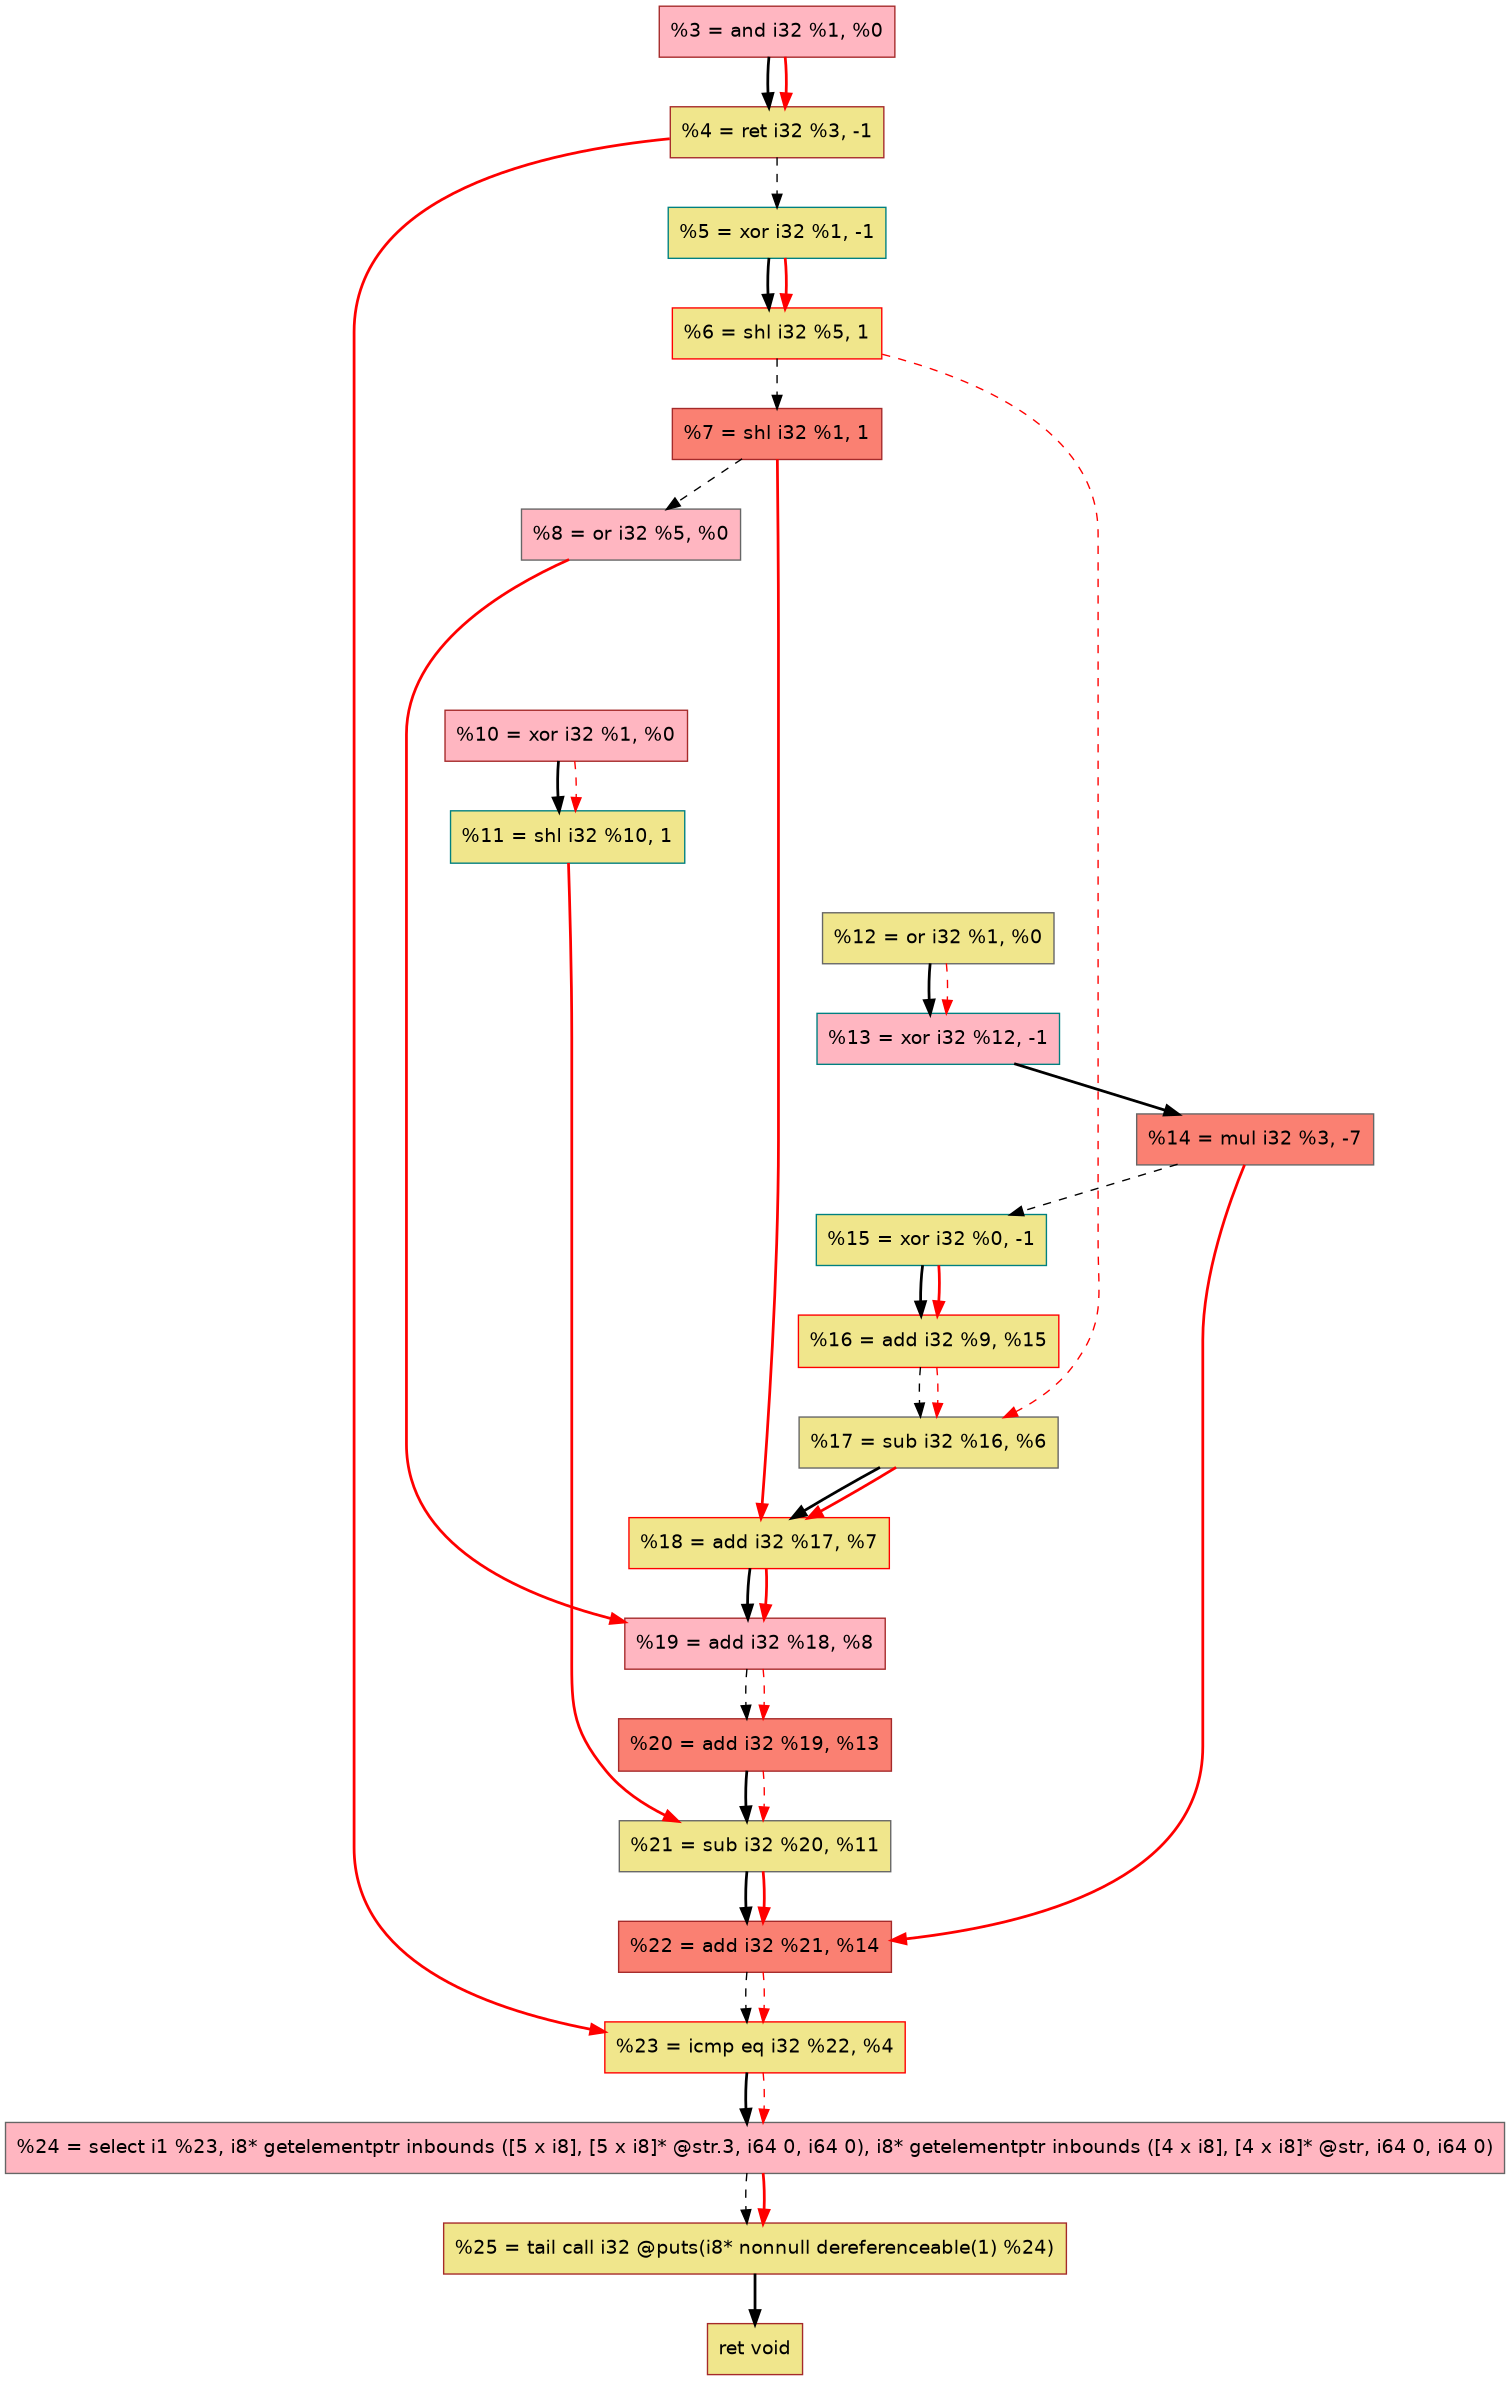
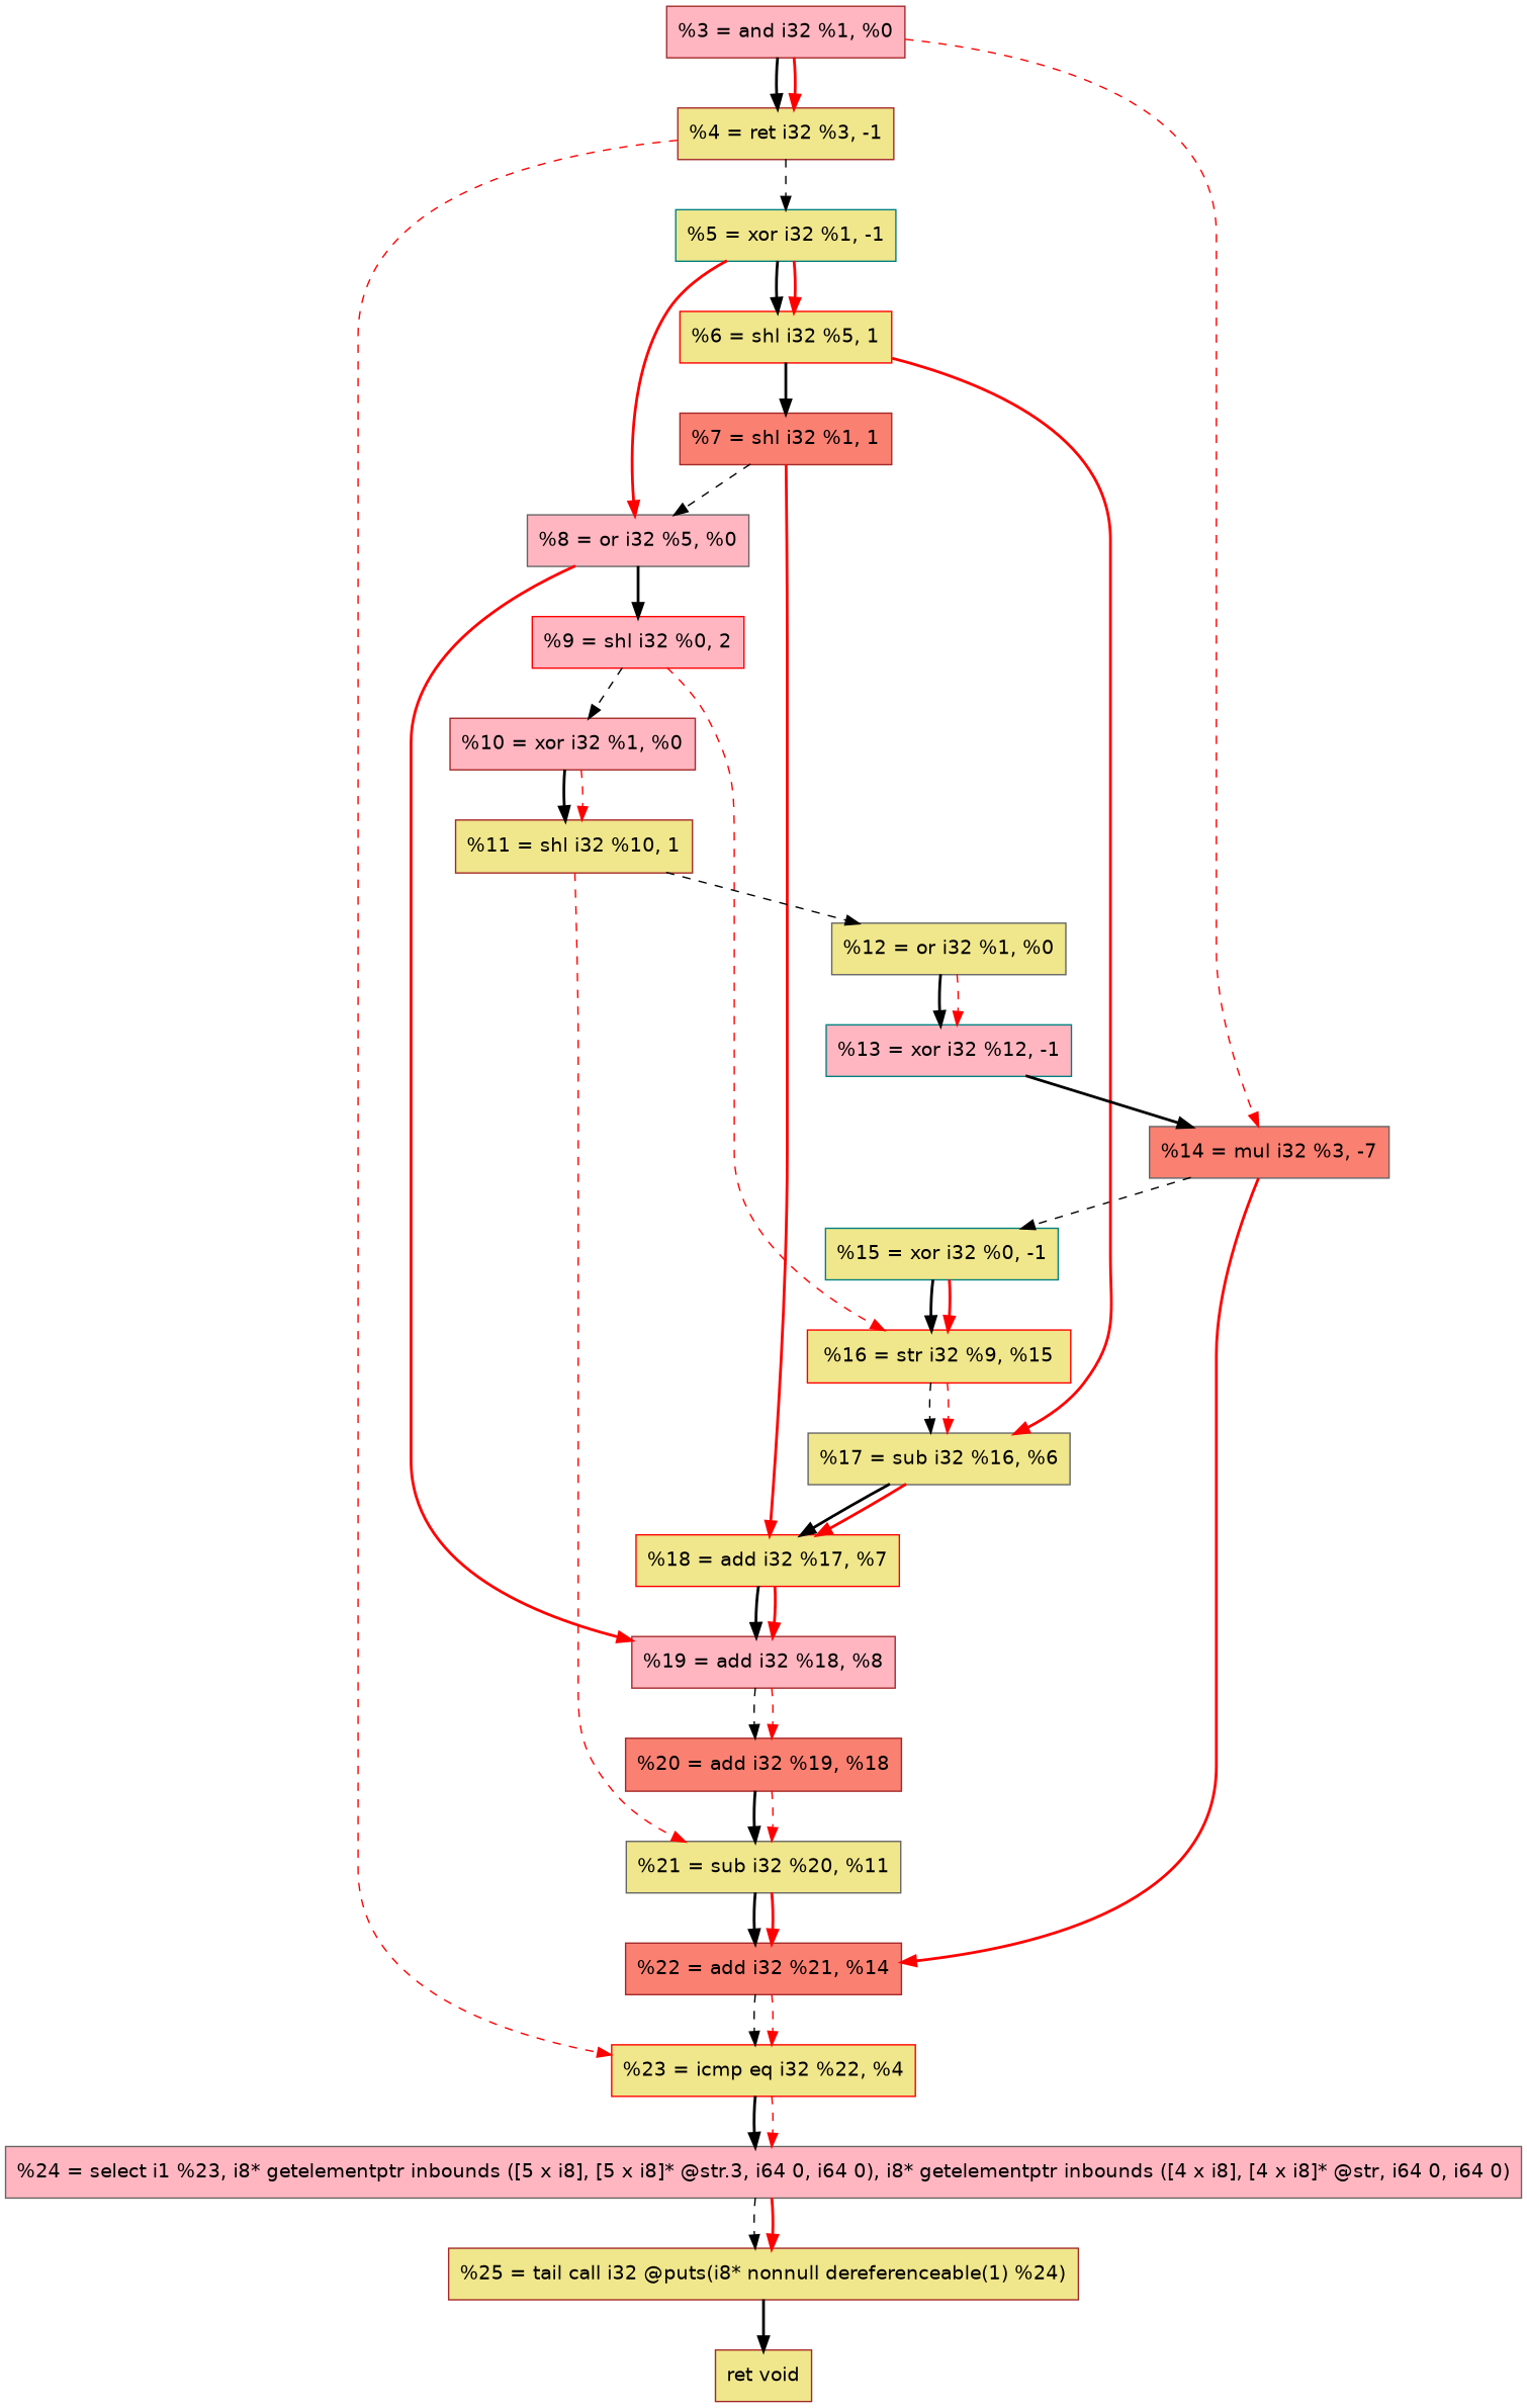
  digraph {
    fontname="DejaVu Sans"
    node [color=brown fillcolor=khaki fontname="DejaVu Sans" shape=record style=filled]
    edge [fontname="DejaVu Sans" style=bold]
    n1 [fillcolor=lightpink label="  %3 = and i32 %1, %0"]
    n2 [label="%4 = ret i32 %3, -1"]
    n3 [color=gray40 fillcolor=salmon label="  %14 = mul i32 %3, -7"]
    n4 [color=teal label="  %5 = xor i32 %1, -1"]
    n5 [color=red label="  %23 = icmp eq i32 %22, %4"]
    n6 [color=teal label="  %15 = xor i32 %0, -1"]
    n7 [fillcolor=salmon label="  %22 = add i32 %21, %14"]
    n8 [color=red label="  %6 = shl i32 %5, 1"]
    n9 [color=gray40 fillcolor=lightpink label="  %8 = or i32 %5, %0"]
    n10 [color=gray40 fillcolor=lightpink label="  %24 = select i1 %23, i8* getelementptr inbounds ([5 x i8], [5 x i8]* @str.3, i64 0, i64 0), i8* getelementptr inbounds ([4 x i8], [4 x i8]* @str, i64 0, i64 0)"]
    n11 [fillcolor=salmon label="  %7 = shl i32 %1, 1"]
    n12 [color=gray40 label="  %17 = sub i32 %16, %6"]
+   n13 [color=red fillcolor=lightpink label="  %9 = shl i32 %0, 2"]
    n14 [fillcolor=lightpink label="  %19 = add i32 %18, %8"]
    n15 [color=red label="  %18 = add i32 %17, %7"]
    n16 [fillcolor=lightpink label="  %10 = xor i32 %1, %0"]
-   n17 [color=red label="  %16 = add i32 %9, %15"]
-   n18 [fillcolor=salmon label="  %20 = add i32 %19, %13"]
-   n19 [color=teal label="  %11 = shl i32 %10, 1"]
+   n17 [color=red label="%16 = str i32 %9, %15"]
+   n18 [fillcolor=salmon label="%20 = add i32 %19, %18"]
+   n19 [label="  %11 = shl i32 %10, 1"]
    n20 [color=gray40 label="  %12 = or i32 %1, %0"]
    n21 [color=gray40 label="  %21 = sub i32 %20, %11"]
    n22 [color=teal fillcolor=lightpink label="  %13 = xor i32 %12, -1"]
    n23 [label="  %25 = tail call i32 @puts(i8* nonnull dereferenceable(1) %24)"]
    n24 [label="  ret void"]
    n1 -> n2
    n1 -> n2 [color=red]
+   n1 -> n3 [color=red style=dashed]
    n2 -> n4 [style=dashed]
-   n2 -> n5 [color=red]
+   n2 -> n5 [color=red style=dashed]
    n3 -> n6 [style=dashed]
    n3 -> n7 [color=red]
    n4 -> n8
    n4 -> n8 [color=red]
+   n4 -> n9 [color=red]
    n5 -> n10
    n5 -> n10 [color=red style=dashed]
    n6 -> n17
    n6 -> n17 [color=red]
    n7 -> n5 [style=dashed]
    n7 -> n5 [color=red style=dashed]
-   n8 -> n11 [style=dashed]
-   n8 -> n12 [color=red style=dashed]
+   n8 -> n11
+   n8 -> n12 [color=red]
+   n9 -> n13
    n9 -> n14 [color=red]
    n10 -> n23 [style=dashed]
    n10 -> n23 [color=red]
    n11 -> n9 [style=dashed]
    n11 -> n15 [color=red]
    n12 -> n15
    n12 -> n15 [color=red]
+   n13 -> n16 [style=dashed]
+   n13 -> n17 [color=red style=dashed]
    n14 -> n18 [style=dashed]
    n14 -> n18 [color=red style=dashed]
    n15 -> n14
    n15 -> n14 [color=red]
    n16 -> n19
    n16 -> n19 [color=red style=dashed]
    n17 -> n12 [style=dashed]
    n17 -> n12 [color=red style=dashed]
    n18 -> n21
    n18 -> n21 [color=red style=dashed]
-   n19 -> n21 [color=red]
+   n19 -> n20 [style=dashed]
+   n19 -> n21 [color=red style=dashed]
    n20 -> n22
    n20 -> n22 [color=red style=dashed]
    n21 -> n7
    n21 -> n7 [color=red]
    n22 -> n3
    n23 -> n24
  }
